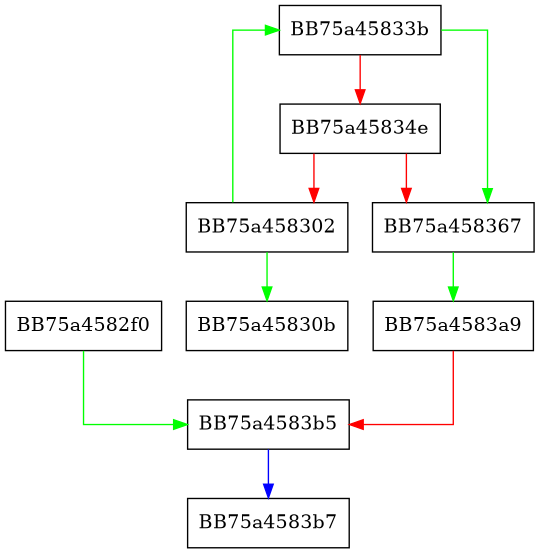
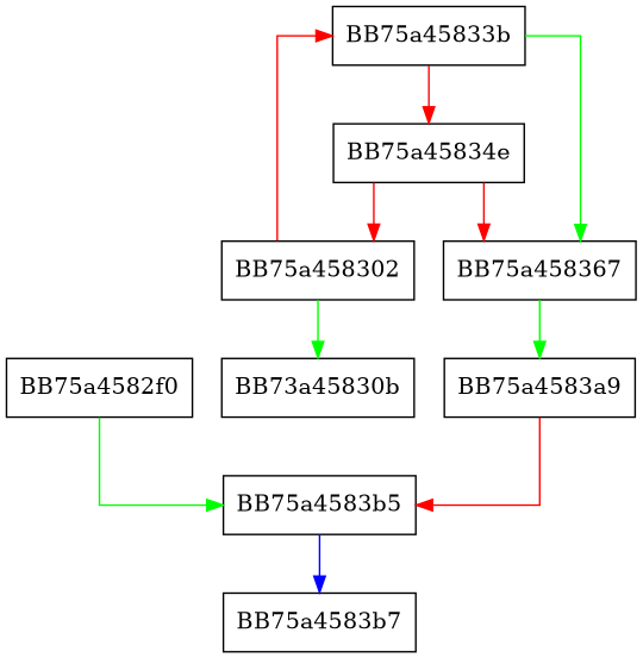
  digraph {
    splines=ortho
    node [shape=box]
    edge [color=green]
    BB75a4582f0
    BB75a4583b5
    BB75a4583b7
    BB75a458302
    BB75a45833b
-   BB75a45830b
+   BB75a45830b [label=BB73a45830b]
    BB75a458367
    BB75a45834e
    BB75a4583a9
    BB75a4582f0 -> BB75a4583b5
    BB75a4583b5 -> BB75a4583b7 [color=blue]
-   BB75a458302 -> BB75a45833b
+   BB75a458302 -> BB75a45833b [color=red]
    BB75a458302 -> BB75a45830b
    BB75a45833b -> BB75a458367
    BB75a45833b -> BB75a45834e [color=red]
    BB75a458367 -> BB75a4583a9
    BB75a45834e -> BB75a458302 [color=red]
    BB75a45834e -> BB75a458367 [color=red]
    BB75a4583a9 -> BB75a4583b5 [color=red]
  }
